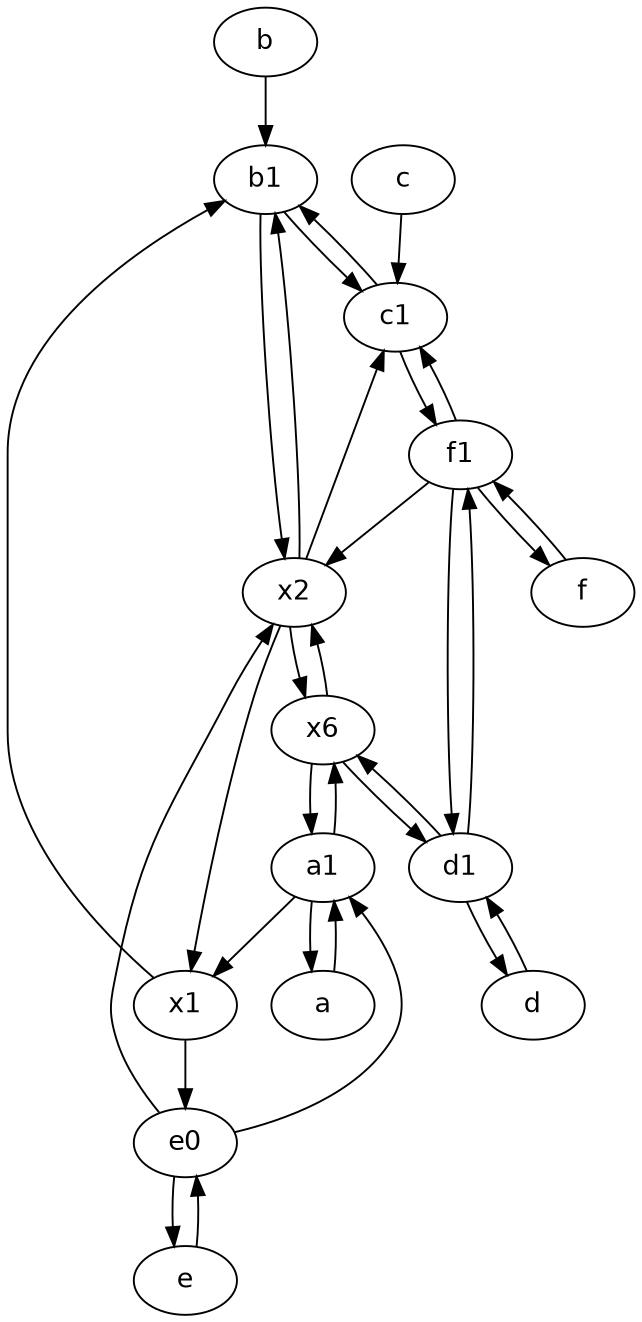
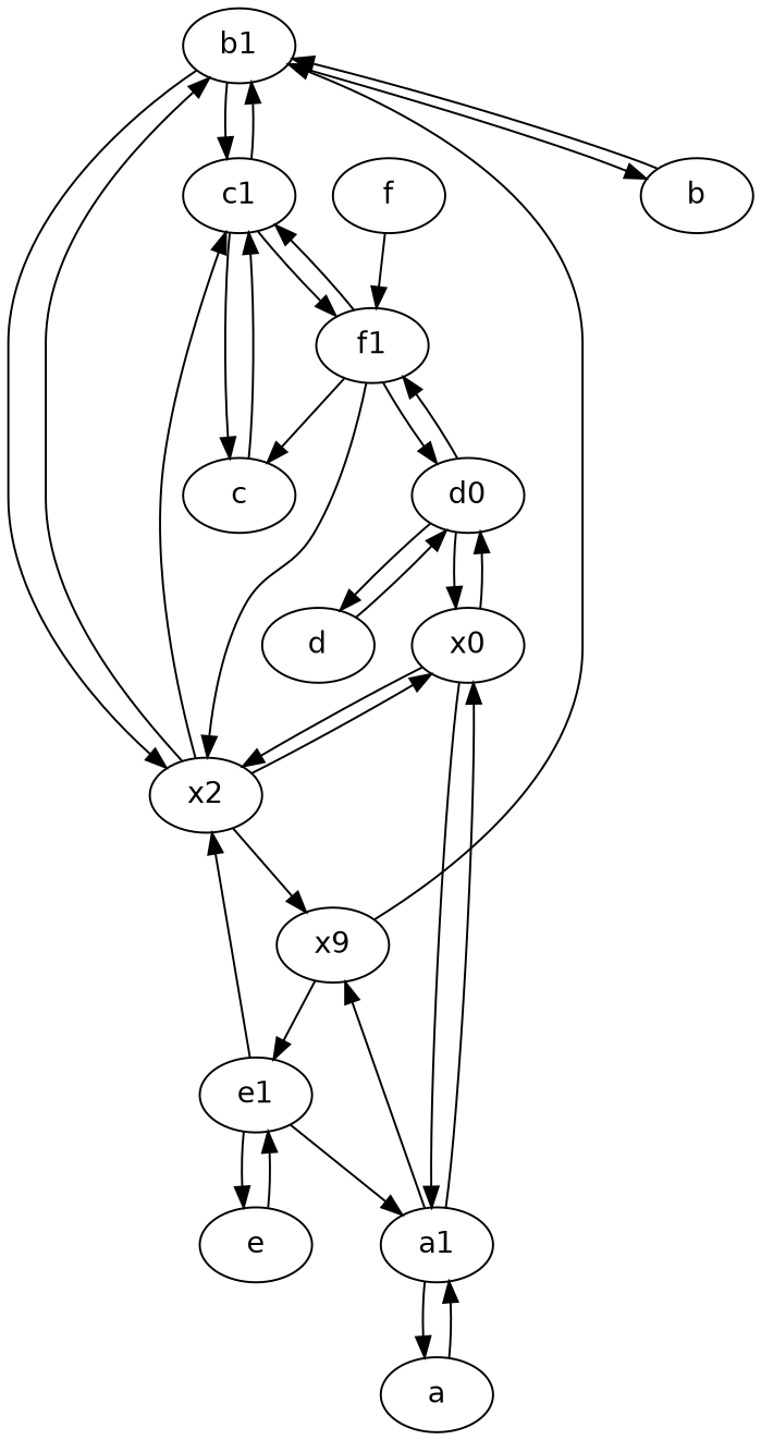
  digraph {
    fontname="DejaVu Sans"
    node [fontname="DejaVu Sans"]
    edge [fontname="DejaVu Sans"]
    b1
    c1
    b
    x2
-   x1
-   e1 [label=e0]
+   x1 [label=x9]
+   e1
    e
    a1
    f1
    c
-   x0 [label=x6]
+   x0
    d
-   d1
+   d1 [label=d0]
    f
    a
    b1 -> c1
+   b1 -> b
    b1 -> x2
    c1 -> b1
    c1 -> f1
+   c1 -> c
    b -> b1
    x2 -> b1
    x2 -> c1
    x2 -> x1
    x2 -> x0
    x1 -> b1
    x1 -> e1
    e1 -> x2
    e1 -> e
    e1 -> a1
    e -> e1
    a1 -> x1
    a1 -> x0
    a1 -> a
    f1 -> c1
    f1 -> x2
    f1 -> d1
-   f1 -> f
+   f1 -> c
    c -> c1
    x0 -> x2
    x0 -> a1
    x0 -> d1
    d -> d1
    d1 -> f1
    d1 -> x0
    d1 -> d
    f -> f1
    a -> a1
  }
